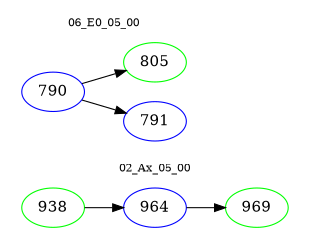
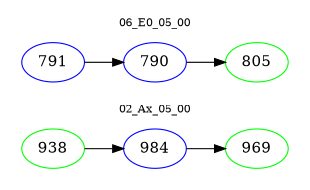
  digraph {
    rankdir=LR
    node [color=blue]
    edge [color=black]
-   n1 [label=964]
+   n1 [label=984]
    n2 [color=green label=938]
    n3 [color=green label=969]
    n4 [label=790]
    n5 [label=791]
    n6 [color=green label=805]
    subgraph cluster_1 {
      color=white
      fontsize=10
      label="02_Ax_05_00"
      n1
      n2
      n3
    }
    subgraph cluster_2 {
      color=white
      fontsize=10
      label="06_E0_05_00"
      n4
      n5
      n6
    }
    n1 -> n3
    n2 -> n1
-   n4 -> n5
+   n5 -> n4
    n4 -> n6
  }
